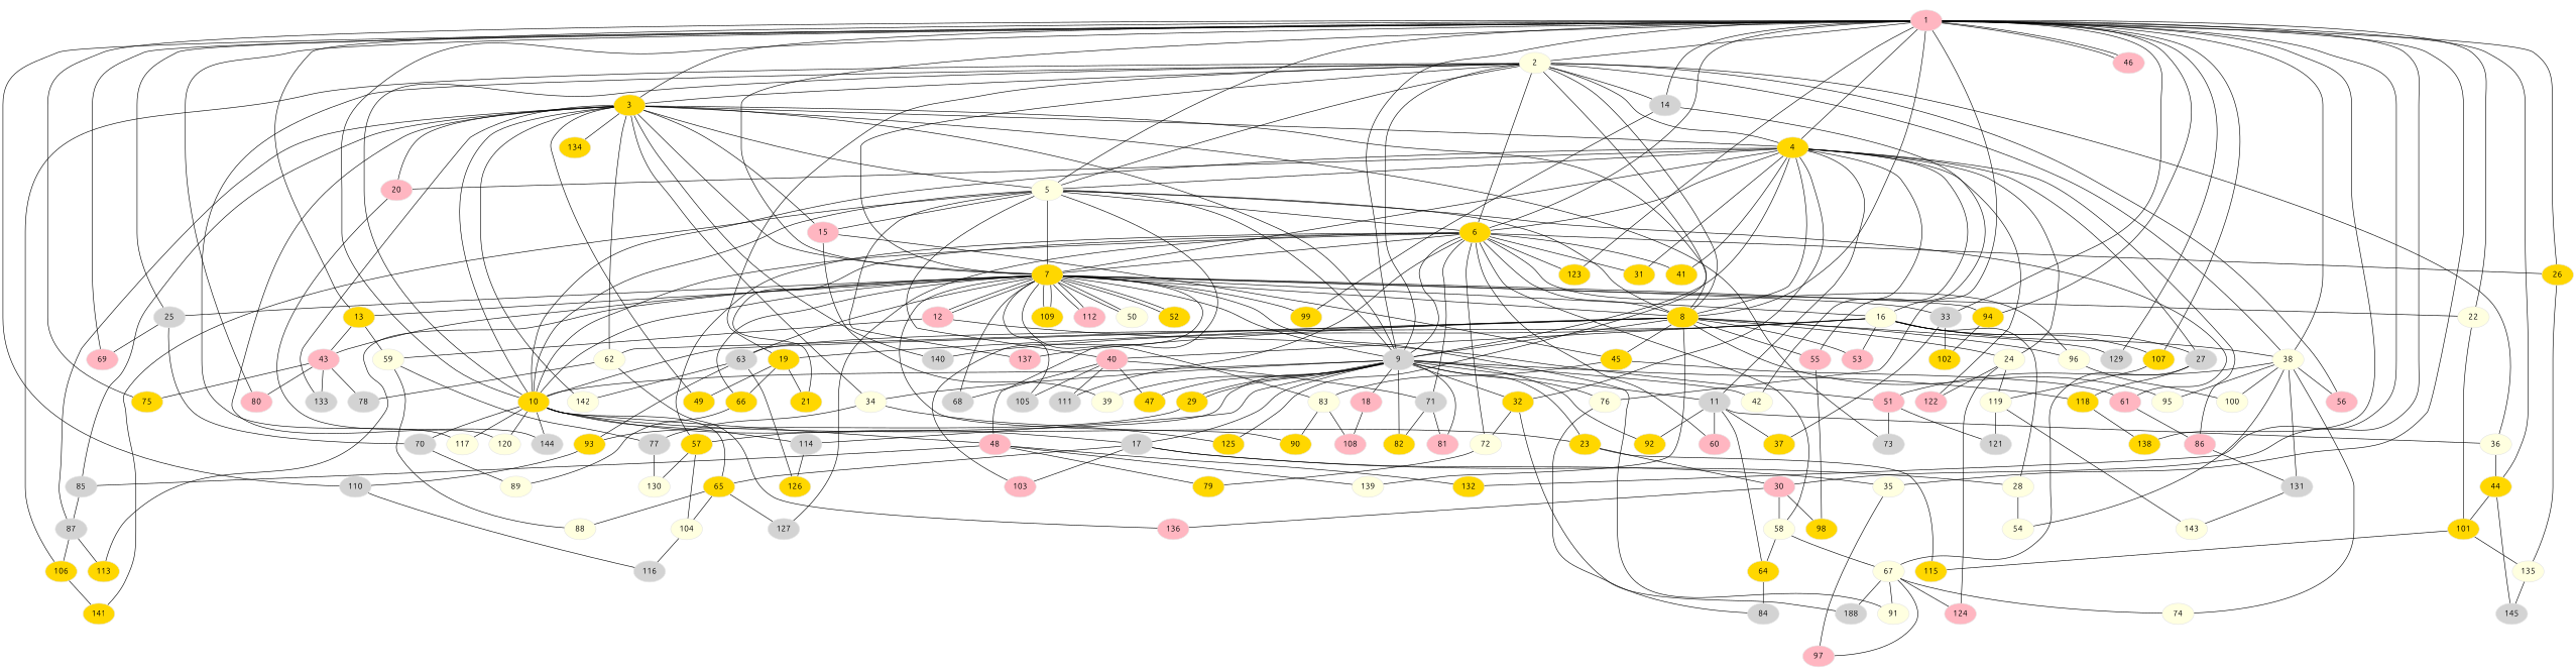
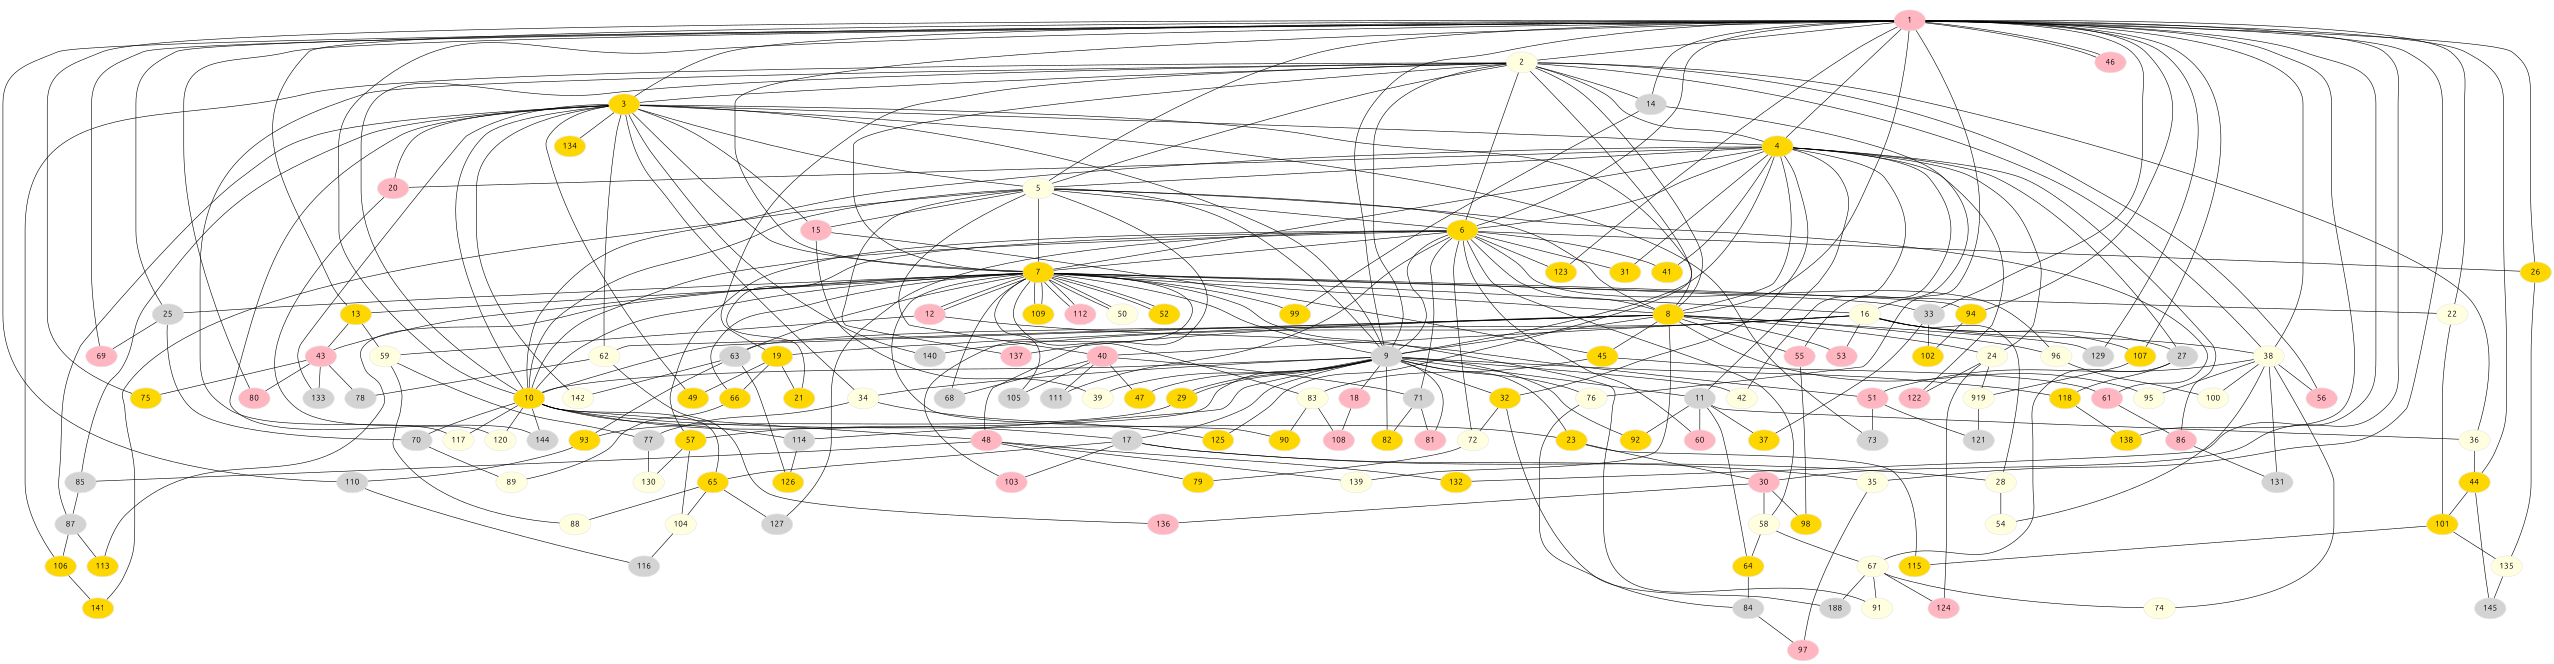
  graph {
    fontname=Ubuntu
    node [color=gray90 fillcolor=gold fontname=Ubuntu style=filled]
    edge [fontname=Ubuntu]
    1 [fillcolor=lightpink]
    2 [fillcolor=lightyellow]
    3
    4
    5 [fillcolor=lightyellow]
    6
    7
    8
    9 [fillcolor=lightgrey]
    10
    13
    14 [fillcolor=lightgrey]
    22 [fillcolor=lightyellow]
    25 [fillcolor=lightgrey]
    26
    30 [fillcolor=lightpink]
    33 [fillcolor=lightgrey]
    35 [fillcolor=lightyellow]
    44
    46 [fillcolor=lightpink]
    69 [fillcolor=lightpink]
    75
    76 [fillcolor=lightyellow]
    80 [fillcolor=lightpink]
    94
    107
    110 [fillcolor=lightgrey]
    123
    129 [fillcolor=lightgrey]
    132
    138
    38 [fillcolor=lightyellow]
    19
    36 [fillcolor=lightyellow]
    56 [fillcolor=lightpink]
    106
    117 [fillcolor=lightyellow]
    125
    134
    15 [fillcolor=lightpink]
    20 [fillcolor=lightpink]
    34 [fillcolor=lightyellow]
    49
    62 [fillcolor=lightyellow]
    73 [fillcolor=lightgrey]
    85 [fillcolor=lightgrey]
    87 [fillcolor=lightgrey]
    120 [fillcolor=lightyellow]
    133 [fillcolor=lightgrey]
    140 [fillcolor=lightgrey]
    142 [fillcolor=lightyellow]
    11 [fillcolor=lightgrey]
    24 [fillcolor=lightyellow]
    27 [fillcolor=lightgrey]
    31
    32
    41
    42 [fillcolor=lightyellow]
    55 [fillcolor=lightpink]
    86 [fillcolor=lightpink]
    122 [fillcolor=lightpink]
    40 [fillcolor=lightpink]
    48 [fillcolor=lightpink]
    61 [fillcolor=lightpink]
    137 [fillcolor=lightpink]
    141
    21
    57
    58 [fillcolor=lightyellow]
    60 [fillcolor=lightpink]
    71 [fillcolor=lightgrey]
    72 [fillcolor=lightyellow]
    96 [fillcolor=lightyellow]
    111 [fillcolor=lightgrey]
    127 [fillcolor=lightgrey]
    12 [fillcolor=lightpink]
    16 [fillcolor=lightyellow]
    43 [fillcolor=lightpink]
    50 [fillcolor=lightyellow]
    52
    63 [fillcolor=lightgrey]
    66
    68 [fillcolor=lightgrey]
    83 [fillcolor=lightyellow]
    90
    91 [fillcolor=lightyellow]
    99
    103 [fillcolor=lightpink]
    105 [fillcolor=lightgrey]
    109
    112 [fillcolor=lightpink]
    113
    45
    53 [fillcolor=lightpink]
    95 [fillcolor=lightyellow]
    139 [fillcolor=lightyellow]
    18 [fillcolor=lightpink]
    82
    17 [fillcolor=lightgrey]
    23
    29
    39 [fillcolor=lightyellow]
    47
    81 [fillcolor=lightpink]
    92
    114 [fillcolor=lightgrey]
    118
    65
    70 [fillcolor=lightgrey]
    144 [fillcolor=lightgrey]
    59 [fillcolor=lightyellow]
    101
    135 [fillcolor=lightyellow]
    98
    136 [fillcolor=lightpink]
    37
    102
    97 [fillcolor=lightpink]
    145 [fillcolor=lightgrey]
    84 [fillcolor=lightgrey]
-   119 [fillcolor=lightyellow]
+   119 [fillcolor=lightyellow label=919]
    116 [fillcolor=lightgrey]
    51 [fillcolor=lightpink]
    54 [fillcolor=lightyellow]
    74 [fillcolor=lightyellow]
    100 [fillcolor=lightyellow]
    131 [fillcolor=lightgrey]
    108 [fillcolor=lightpink]
    77 [fillcolor=lightgrey]
    78 [fillcolor=lightgrey]
    64
    124 [fillcolor=lightpink]
    67 [fillcolor=lightyellow]
    n134 [fillcolor=lightgrey label=188]
    79
    104 [fillcolor=lightyellow]
    130 [fillcolor=lightyellow]
    28 [fillcolor=lightyellow]
    93
    126
    89 [fillcolor=lightyellow]
    115
    88 [fillcolor=lightyellow]
    121 [fillcolor=lightgrey]
-   143 [fillcolor=lightyellow]
    1 -- 2
    1 -- 3
    1 -- 4
    1 -- 5
    1 -- 6
    1 -- 7
    1 -- 8
    1 -- 9
    1 -- 10
    1 -- 13
    1 -- 14
    1 -- 22
    1 -- 25
    1 -- 26
    1 -- 30
    1 -- 33
    1 -- 35
    1 -- 44
    1 -- 46
    1 -- 46
    1 -- 69
    1 -- 75
    1 -- 76
    1 -- 80
    1 -- 94
    1 -- 107
    1 -- 110
    1 -- 123
    1 -- 129
    1 -- 132
    1 -- 138
    1 -- 38
    2 -- 3
    2 -- 4
    2 -- 5
    2 -- 6
    2 -- 7
    2 -- 8
    2 -- 9
    2 -- 10
    2 -- 14
    2 -- 38
    2 -- 19
    2 -- 36
    2 -- 56
    2 -- 106
    2 -- 117
    2 -- 125
    3 -- 4
    3 -- 5
    3 -- 7
    3 -- 8
    3 -- 9
    3 -- 10
    3 -- 134
    3 -- 15
    3 -- 20
    3 -- 34
    3 -- 49
    3 -- 62
    3 -- 73
    3 -- 85
    3 -- 87
    3 -- 120
    3 -- 133
    3 -- 140
    3 -- 142
    4 -- 5
    4 -- 6
    4 -- 7
    4 -- 8
    4 -- 9
    4 -- 10
    4 -- 20
    4 -- 11
    4 -- 24
    4 -- 27
    4 -- 31
    4 -- 32
    4 -- 41
    4 -- 42
    4 -- 55
    4 -- 86
    4 -- 122
    5 -- 6
    5 -- 7
    5 -- 8
    5 -- 9
    5 -- 10
    5 -- 15
    5 -- 40
    5 -- 48
    5 -- 61
    5 -- 137
    5 -- 141
    6 -- 7
    6 -- 8
    6 -- 9
    6 -- 10
    6 -- 26
    6 -- 123
    6 -- 31
    6 -- 41
    6 -- 21
    6 -- 57
    6 -- 58
    6 -- 60
    6 -- 71
    6 -- 72
    6 -- 96
    6 -- 111
    6 -- 127
    7 -- 8
    7 -- 9
    7 -- 10
    7 -- 13
    7 -- 22
    7 -- 25
    7 -- 33
    7 -- 94
    7 -- 12
    7 -- 12
    7 -- 16
    7 -- 43
    7 -- 50
    7 -- 50
    7 -- 52
    7 -- 52
    7 -- 63
    7 -- 66
    7 -- 68
    7 -- 83
    7 -- 90
    7 -- 91
    7 -- 99
    7 -- 103
    7 -- 105
    7 -- 109
    7 -- 109
    7 -- 112
    7 -- 112
    7 -- 113
    8 -- 9
    8 -- 10
    8 -- 129
    8 -- 19
    8 -- 62
    8 -- 24
    8 -- 55
    8 -- 137
    8 -- 96
    8 -- 45
    8 -- 53
    8 -- 95
    8 -- 139
    9 -- 10
    9 -- 76
    9 -- 34
    9 -- 11
    9 -- 32
    9 -- 42
    9 -- 57
    9 -- 18
    9 -- 82
    9 -- 17
    9 -- 23
    9 -- 29
    9 -- 29
    9 -- 39
    9 -- 47
    9 -- 81
    9 -- 92
    9 -- 114
    9 -- 118
    10 -- 117
    10 -- 120
    10 -- 48
    10 -- 17
    10 -- 23
    10 -- 114
    10 -- 65
    10 -- 70
    10 -- 144
    13 -- 43
    13 -- 59
    14 -- 16
    14 -- 99
    22 -- 101
    25 -- 69
    25 -- 70
    26 -- 135
    30 -- 58
    30 -- 98
    30 -- 136
    33 -- 37
    33 -- 102
    35 -- 97
    44 -- 101
    44 -- 145
    76 -- 84
    94 -- 102
    107 -- 119
    110 -- 116
    38 -- 56
    38 -- 95
    38 -- 51
    38 -- 54
    38 -- 74
    38 -- 100
    38 -- 131
    19 -- 49
    19 -- 21
    19 -- 66
    36 -- 44
    106 -- 141
    15 -- 45
    15 -- 39
    20 -- 144
    34 -- 125
    34 -- 77
    62 -- 136
    62 -- 78
    85 -- 87
    87 -- 106
    87 -- 113
    11 -- 36
    11 -- 60
    11 -- 92
    11 -- 37
    11 -- 64
    24 -- 122
    24 -- 119
    24 -- 124
    27 -- 118
    27 -- 67
    32 -- 72
    32 -- n134
    55 -- 98
    86 -- 131
    40 -- 71
    40 -- 111
    40 -- 68
    40 -- 105
    40 -- 47
    48 -- 132
    48 -- 85
    48 -- 139
    48 -- 79
    61 -- 86
    57 -- 104
    57 -- 130
    58 -- 64
    58 -- 67
    71 -- 82
    71 -- 81
    72 -- 79
    96 -- 100
    12 -- 59
    12 -- 51
    16 -- 107
    16 -- 38
    16 -- 140
    16 -- 27
    16 -- 40
    16 -- 63
    16 -- 53
    16 -- 28
    43 -- 75
    43 -- 80
    43 -- 133
    43 -- 78
    63 -- 142
    63 -- 93
    63 -- 126
    66 -- 89
    83 -- 90
    83 -- 108
    45 -- 61
    45 -- 83
    18 -- 108
    17 -- 35
    17 -- 103
    17 -- 65
    17 -- 28
    23 -- 30
    23 -- 115
    29 -- 93
    114 -- 126
    118 -- 138
    65 -- 127
    65 -- 104
    65 -- 88
    70 -- 89
    59 -- 77
    59 -- 88
    101 -- 135
    101 -- 115
    135 -- 145
-   67 -- 97
+   84 -- 97
    119 -- 121
-   119 -- 143
    51 -- 73
    51 -- 121
-   131 -- 143
    77 -- 130
    64 -- 84
    67 -- 91
    67 -- 74
    67 -- 124
    67 -- n134
    104 -- 116
    28 -- 54
    93 -- 110
  }
